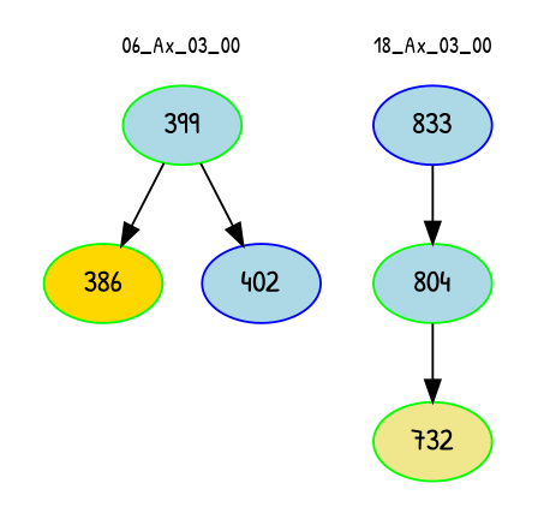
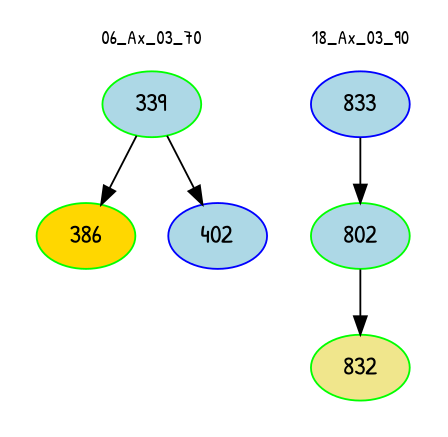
  digraph {
    fontname="Patrick Hand"
    node [color=green fillcolor=lightblue fontname="Patrick Hand" style=filled]
    edge [color=black fontname="Patrick Hand"]
-   n1 [label=399]
+   n1 [label=339]
    n2 [fillcolor=gold label=386]
    n3 [color=blue label=402]
-   n4 [label=804]
-   n5 [fillcolor=khaki label=732]
+   n4 [label=802]
+   n5 [fillcolor=khaki label=832]
    n6 [color=blue label=833]
    subgraph cluster_1 {
      color=white
      fontsize=10
-     label="06_Ax_03_00"
+     label="06_Ax_03_70"
      n1
      n2
      n3
    }
    subgraph cluster_2 {
      color=white
      fontsize=10
-     label="18_Ax_03_00"
+     label="18_Ax_03_90"
      n4
      n5
      n6
    }
    n1 -> n2
    n1 -> n3
    n4 -> n5
    n6 -> n4
  }
